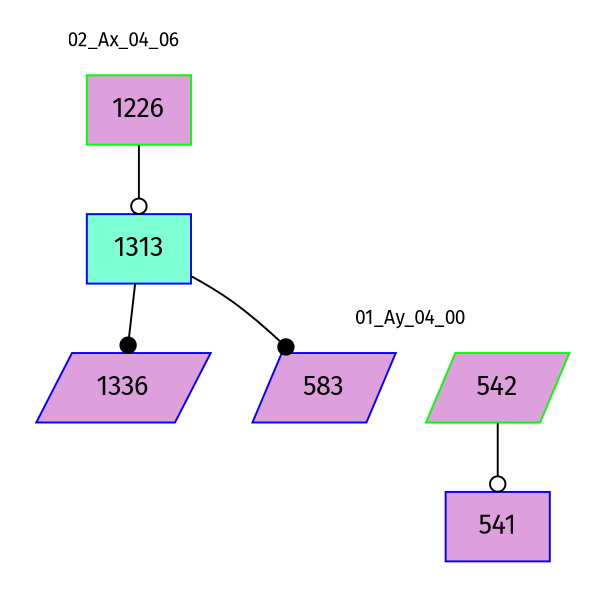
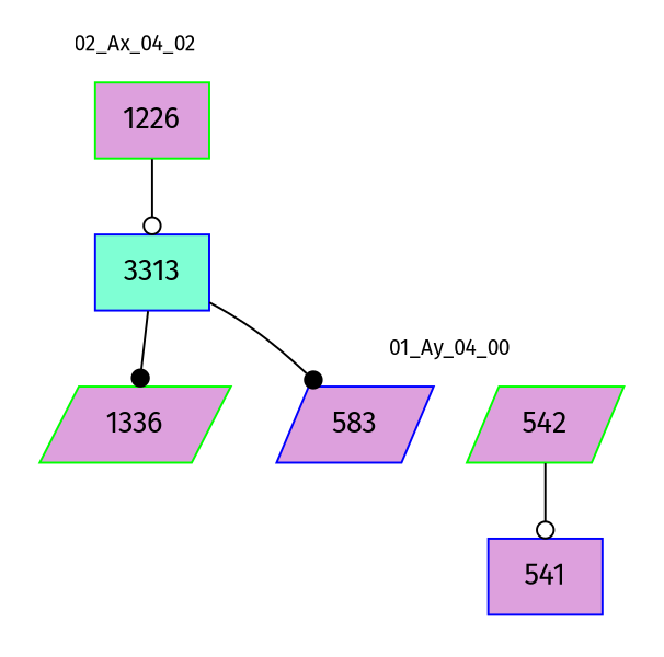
  digraph {
    fontname="Fira Sans"
    node [color=blue fillcolor=plum fontname="Fira Sans" shape=box style=filled]
    edge [arrowhead=odot color=black fontname="Fira Sans"]
    n1 [color=green label=1226]
-   n2 [fillcolor=aquamarine label=1313]
-   n3 [label=1336 shape=parallelogram]
+   n2 [fillcolor=aquamarine label=3313]
+   n3 [color=green label=1336 shape=parallelogram]
    n4 [color=green label=542 shape=parallelogram]
    n5 [label=541]
    n6 [label=583 shape=parallelogram]
    subgraph cluster_1 {
      color=white
      fontsize=10
-     label="02_Ax_04_06"
+     label="02_Ax_04_02"
      n1
      n2
      n3
    }
    subgraph cluster_2 {
      color=white
      fontsize=10
      label="01_Ay_04_00"
      n4
      n5
      n6
    }
    n1 -> n2
    n2 -> n3 [arrowhead=dot]
    n2 -> n6 [arrowhead=dot]
    n4 -> n5
  }
